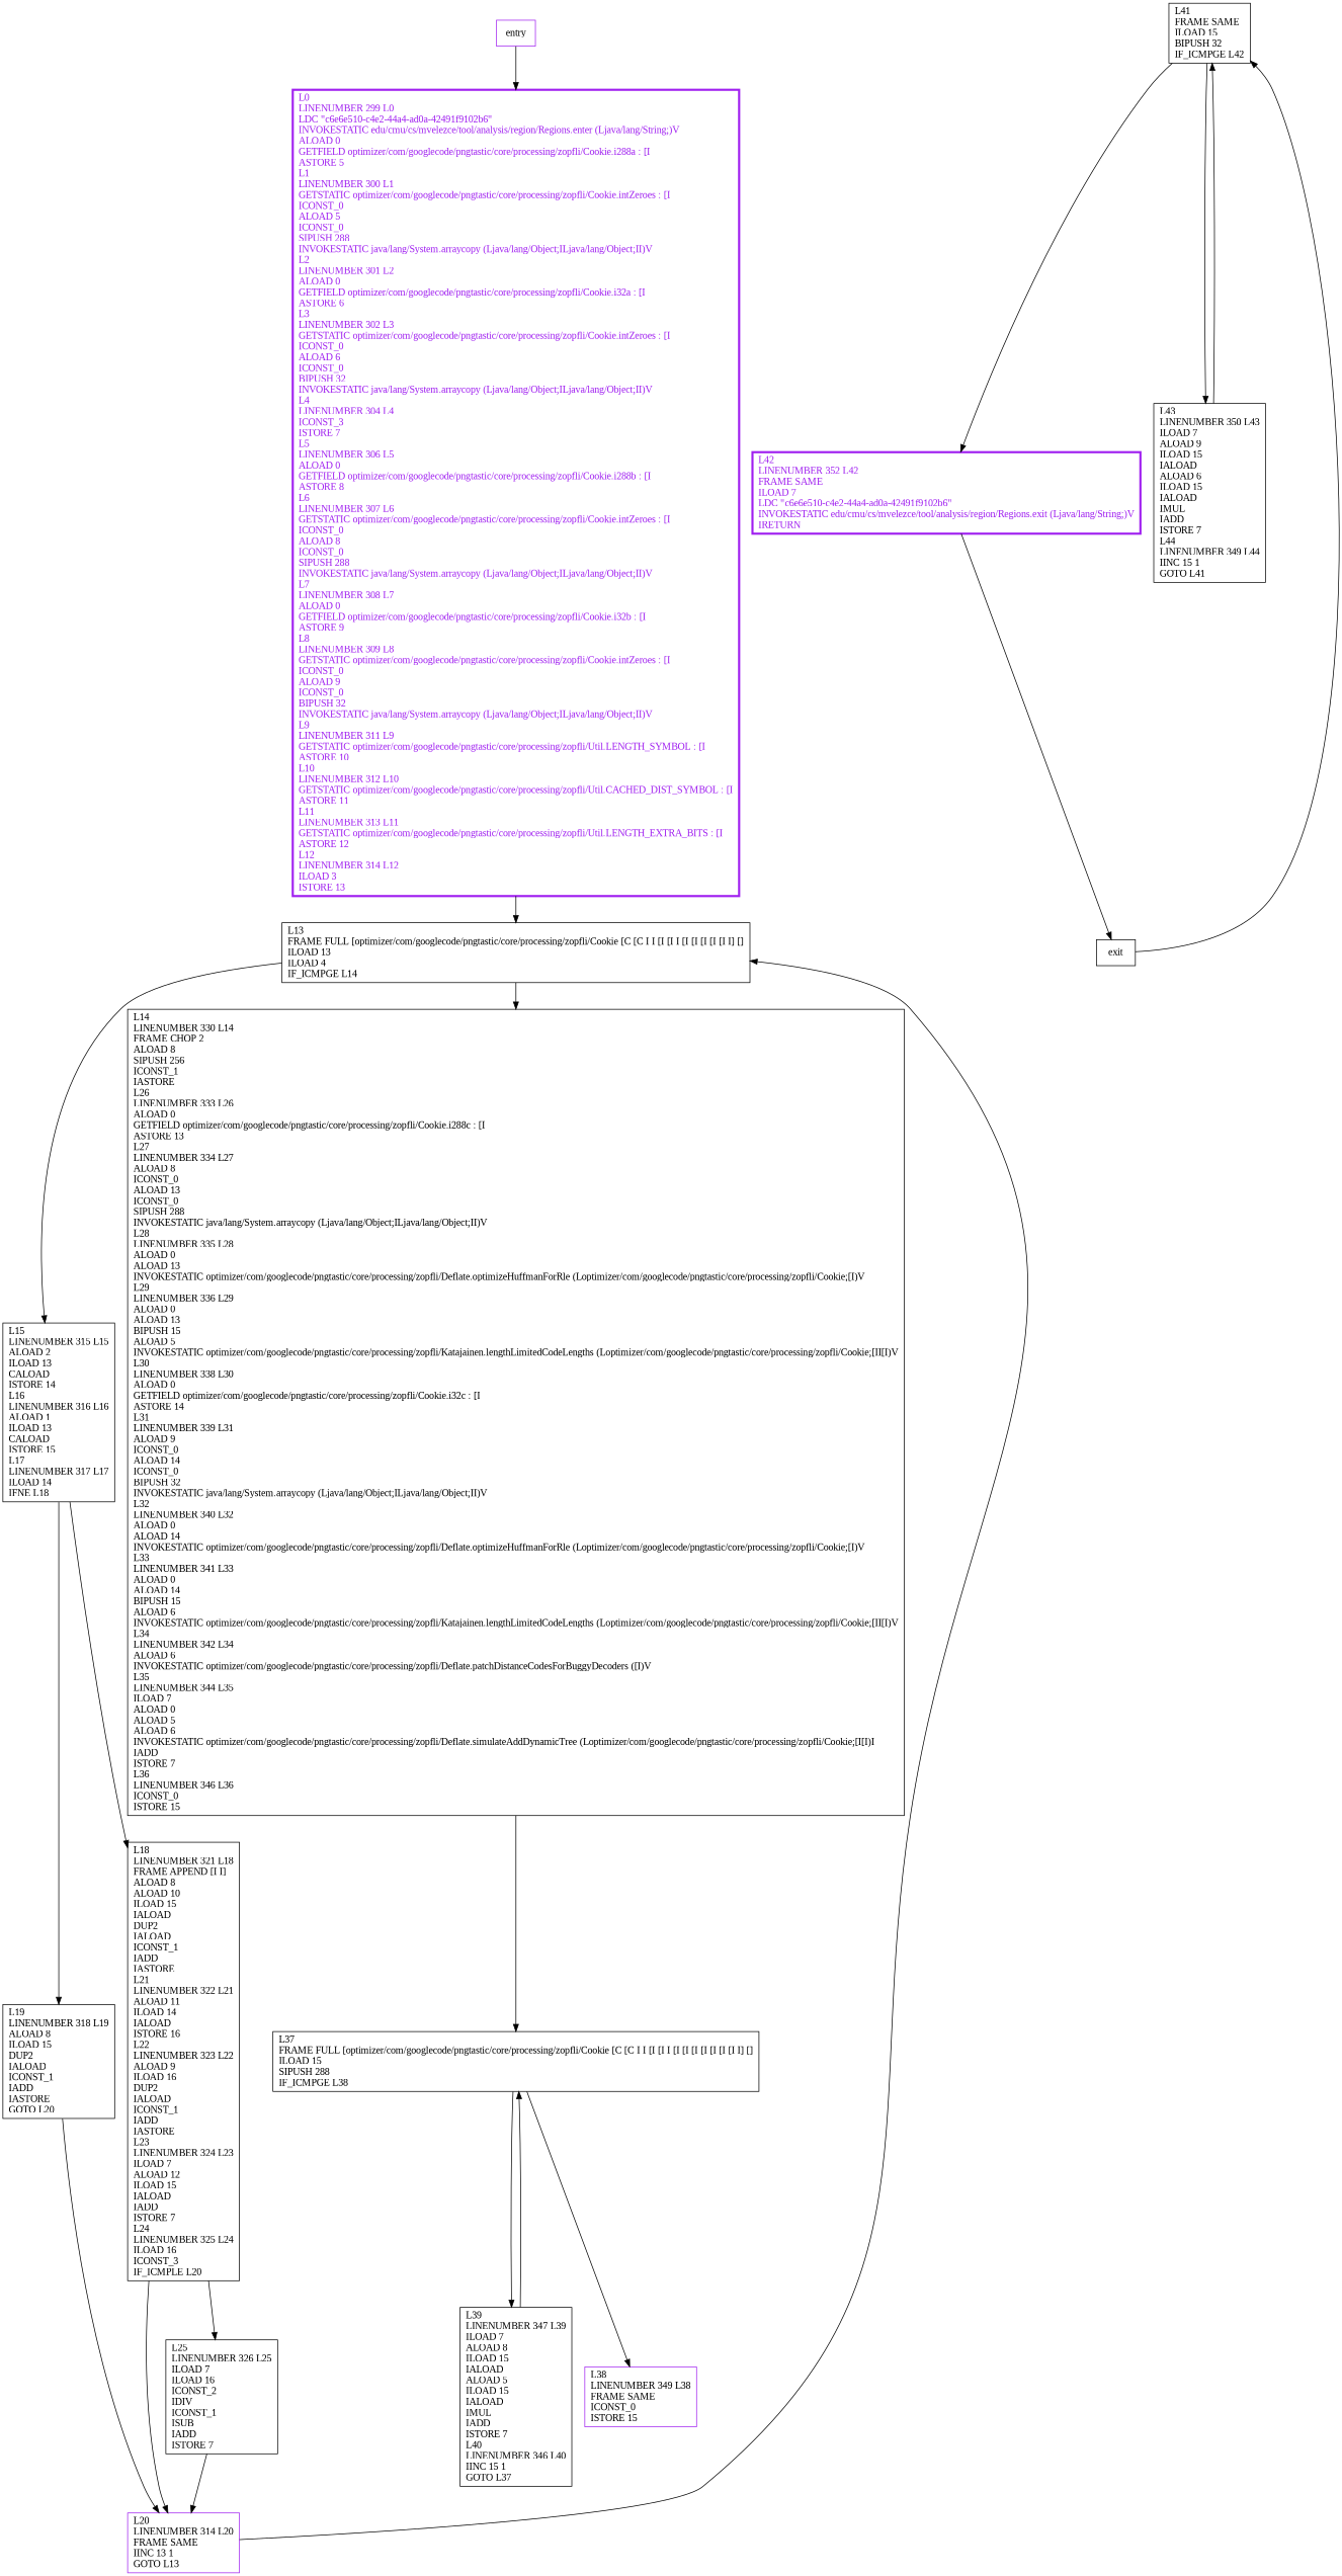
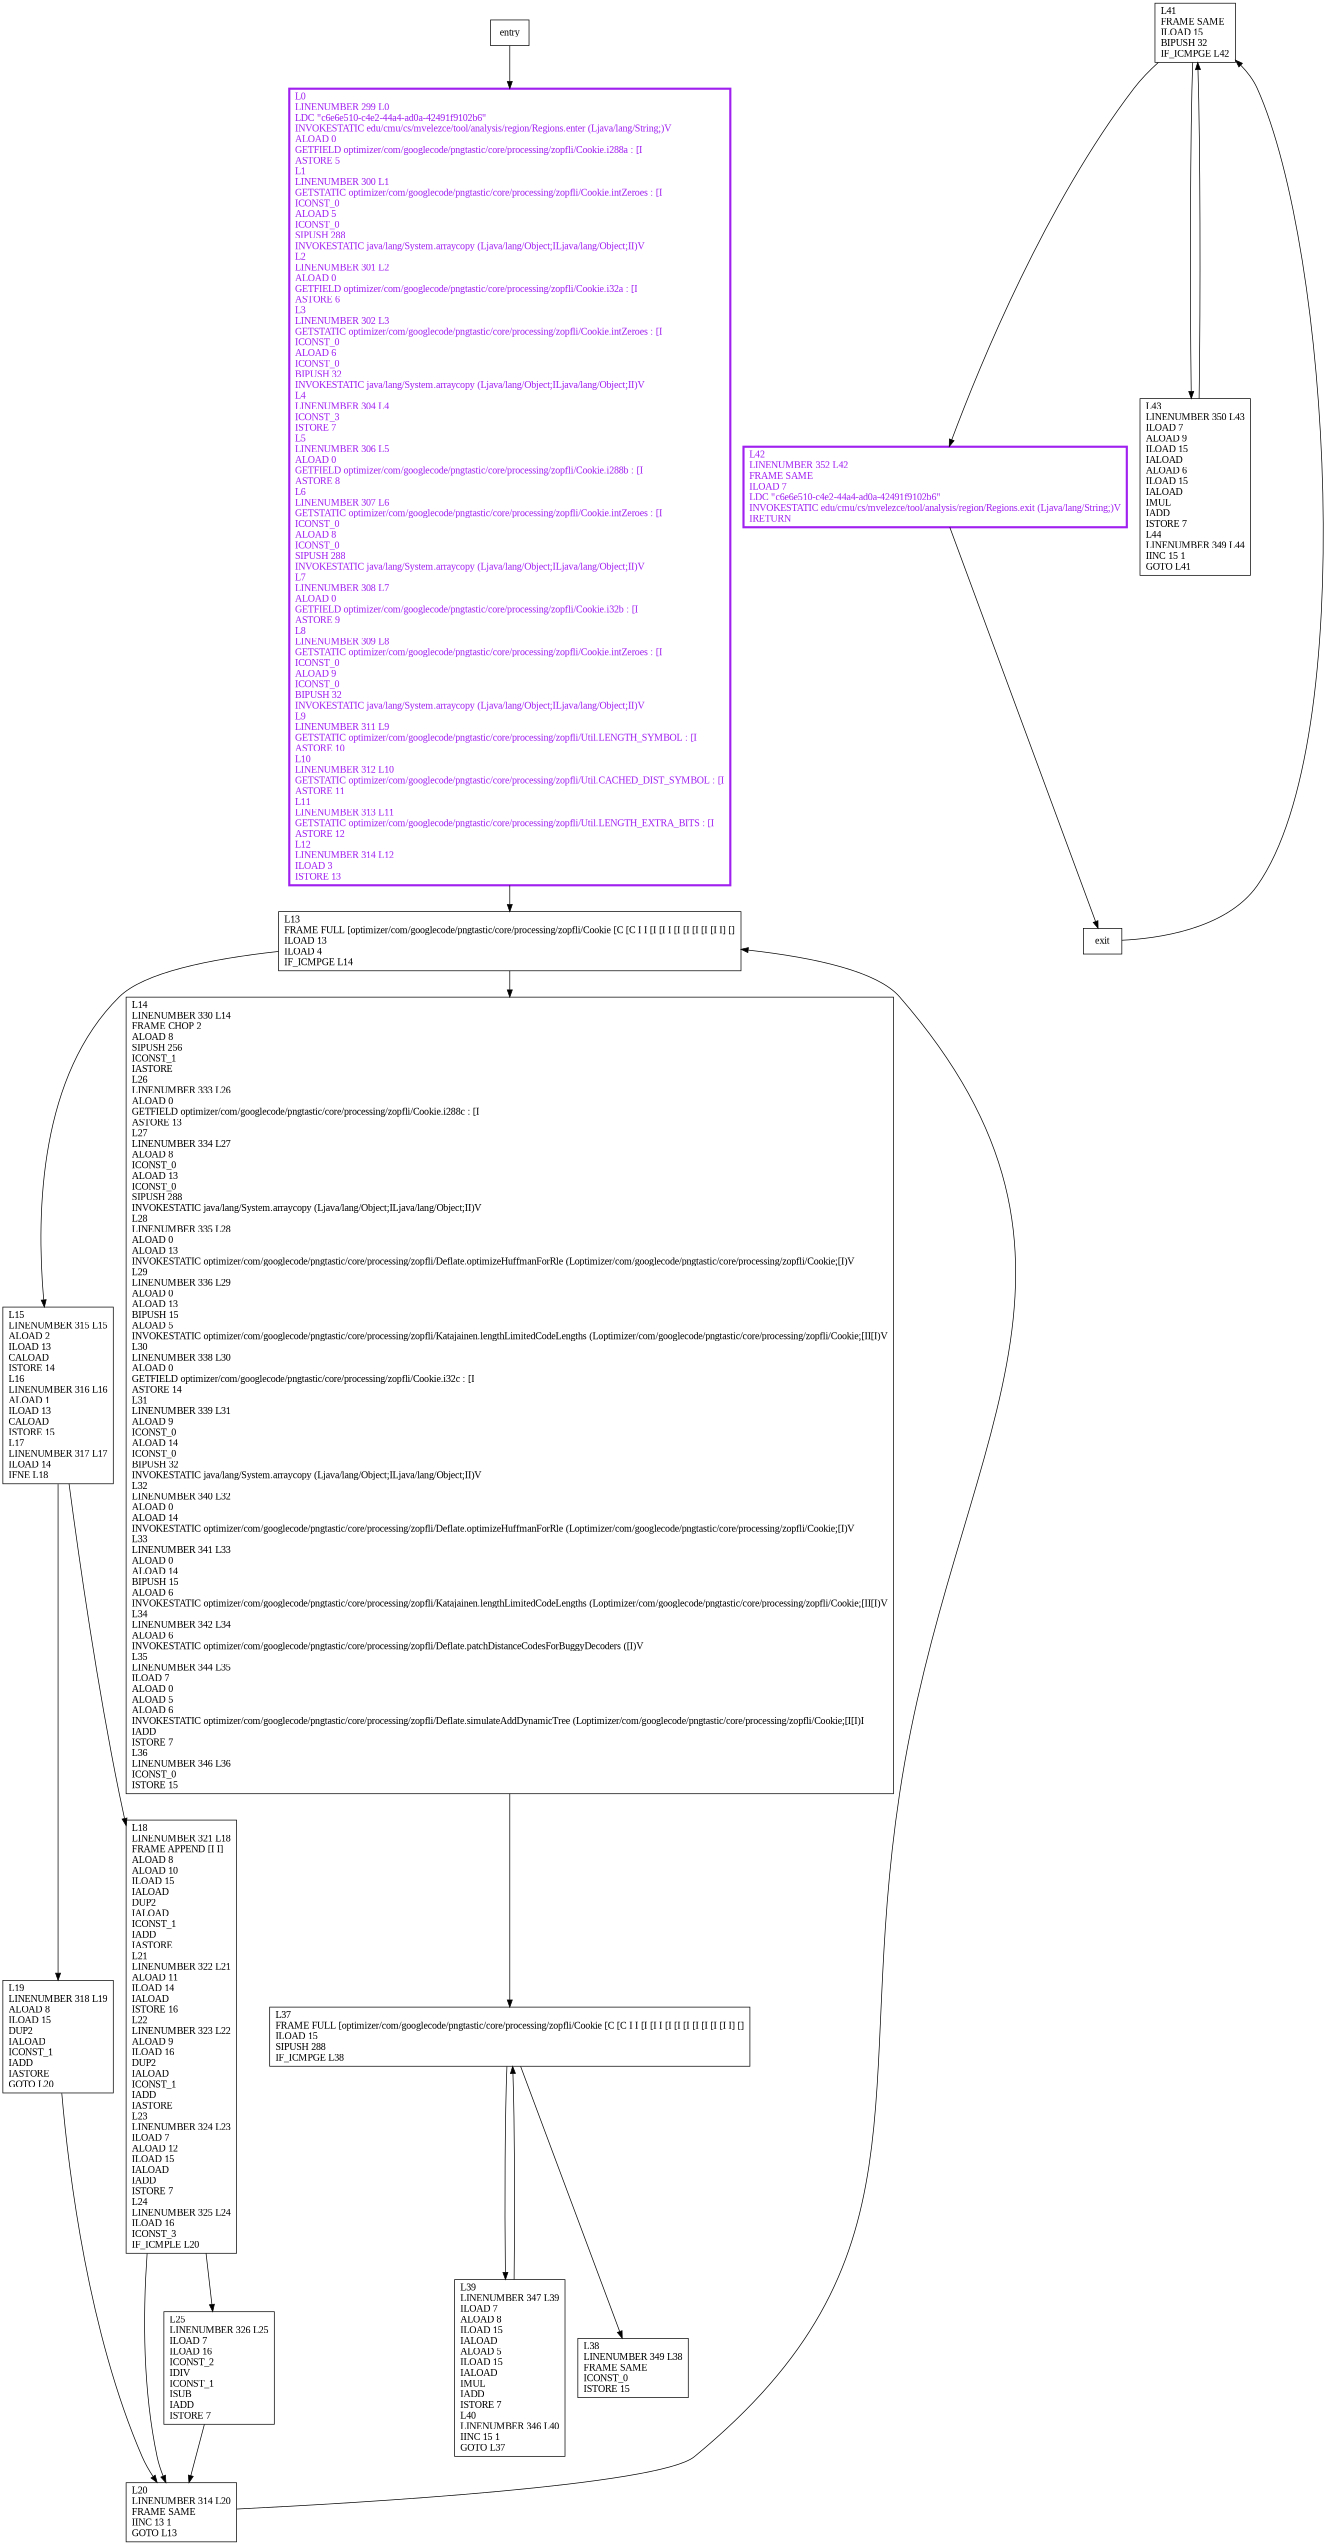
  digraph {
    fontname="Liberation Serif"
    node [fontname="Liberation Serif" shape=record]
    edge [fontname="Liberation Serif"]
    n1 [label="L13\lFRAME FULL [optimizer/com/googlecode/pngtastic/core/processing/zopfli/Cookie [C [C I I [I [I I [I [I [I [I [I I] []\lILOAD 13\lILOAD 4\lIF_ICMPGE L14\l"]
    n2 [label="L15\lLINENUMBER 315 L15\lALOAD 2\lILOAD 13\lCALOAD\lISTORE 14\lL16\lLINENUMBER 316 L16\lALOAD 1\lILOAD 13\lCALOAD\lISTORE 15\lL17\lLINENUMBER 317 L17\lILOAD 14\lIFNE L18\l"]
    n3 [label="L14\lLINENUMBER 330 L14\lFRAME CHOP 2\lALOAD 8\lSIPUSH 256\lICONST_1\lIASTORE\lL26\lLINENUMBER 333 L26\lALOAD 0\lGETFIELD optimizer/com/googlecode/pngtastic/core/processing/zopfli/Cookie.i288c : [I\lASTORE 13\lL27\lLINENUMBER 334 L27\lALOAD 8\lICONST_0\lALOAD 13\lICONST_0\lSIPUSH 288\lINVOKESTATIC java/lang/System.arraycopy (Ljava/lang/Object;ILjava/lang/Object;II)V\lL28\lLINENUMBER 335 L28\lALOAD 0\lALOAD 13\lINVOKESTATIC optimizer/com/googlecode/pngtastic/core/processing/zopfli/Deflate.optimizeHuffmanForRle (Loptimizer/com/googlecode/pngtastic/core/processing/zopfli/Cookie;[I)V\lL29\lLINENUMBER 336 L29\lALOAD 0\lALOAD 13\lBIPUSH 15\lALOAD 5\lINVOKESTATIC optimizer/com/googlecode/pngtastic/core/processing/zopfli/Katajainen.lengthLimitedCodeLengths (Loptimizer/com/googlecode/pngtastic/core/processing/zopfli/Cookie;[II[I)V\lL30\lLINENUMBER 338 L30\lALOAD 0\lGETFIELD optimizer/com/googlecode/pngtastic/core/processing/zopfli/Cookie.i32c : [I\lASTORE 14\lL31\lLINENUMBER 339 L31\lALOAD 9\lICONST_0\lALOAD 14\lICONST_0\lBIPUSH 32\lINVOKESTATIC java/lang/System.arraycopy (Ljava/lang/Object;ILjava/lang/Object;II)V\lL32\lLINENUMBER 340 L32\lALOAD 0\lALOAD 14\lINVOKESTATIC optimizer/com/googlecode/pngtastic/core/processing/zopfli/Deflate.optimizeHuffmanForRle (Loptimizer/com/googlecode/pngtastic/core/processing/zopfli/Cookie;[I)V\lL33\lLINENUMBER 341 L33\lALOAD 0\lALOAD 14\lBIPUSH 15\lALOAD 6\lINVOKESTATIC optimizer/com/googlecode/pngtastic/core/processing/zopfli/Katajainen.lengthLimitedCodeLengths (Loptimizer/com/googlecode/pngtastic/core/processing/zopfli/Cookie;[II[I)V\lL34\lLINENUMBER 342 L34\lALOAD 6\lINVOKESTATIC optimizer/com/googlecode/pngtastic/core/processing/zopfli/Deflate.patchDistanceCodesForBuggyDecoders ([I)V\lL35\lLINENUMBER 344 L35\lILOAD 7\lALOAD 0\lALOAD 5\lALOAD 6\lINVOKESTATIC optimizer/com/googlecode/pngtastic/core/processing/zopfli/Deflate.simulateAddDynamicTree (Loptimizer/com/googlecode/pngtastic/core/processing/zopfli/Cookie;[I[I)I\lIADD\lISTORE 7\lL36\lLINENUMBER 346 L36\lICONST_0\lISTORE 15\l"]
    n4 [label="L19\lLINENUMBER 318 L19\lALOAD 8\lILOAD 15\lDUP2\lIALOAD\lICONST_1\lIADD\lIASTORE\lGOTO L20\l"]
    n5 [label="L18\lLINENUMBER 321 L18\lFRAME APPEND [I I]\lALOAD 8\lALOAD 10\lILOAD 15\lIALOAD\lDUP2\lIALOAD\lICONST_1\lIADD\lIASTORE\lL21\lLINENUMBER 322 L21\lALOAD 11\lILOAD 14\lIALOAD\lISTORE 16\lL22\lLINENUMBER 323 L22\lALOAD 9\lILOAD 16\lDUP2\lIALOAD\lICONST_1\lIADD\lIASTORE\lL23\lLINENUMBER 324 L23\lILOAD 7\lALOAD 12\lILOAD 15\lIALOAD\lIADD\lISTORE 7\lL24\lLINENUMBER 325 L24\lILOAD 16\lICONST_3\lIF_ICMPLE L20\l"]
    n6 [label="L37\lFRAME FULL [optimizer/com/googlecode/pngtastic/core/processing/zopfli/Cookie [C [C I I [I [I I [I [I [I [I [I [I [I I] []\lILOAD 15\lSIPUSH 288\lIF_ICMPGE L38\l"]
    n7 [label="L39\lLINENUMBER 347 L39\lILOAD 7\lALOAD 8\lILOAD 15\lIALOAD\lALOAD 5\lILOAD 15\lIALOAD\lIMUL\lIADD\lISTORE 7\lL40\lLINENUMBER 346 L40\lIINC 15 1\lGOTO L37\l"]
-   n8 [label="L38\lLINENUMBER 349 L38\lFRAME SAME\lICONST_0\lISTORE 15\l" color=purple]
-   n9 [label="L20\lLINENUMBER 314 L20\lFRAME SAME\lIINC 13 1\lGOTO L13\l" color=purple]
+   n8 [label="L38\lLINENUMBER 349 L38\lFRAME SAME\lICONST_0\lISTORE 15\l"]
+   n9 [label="L20\lLINENUMBER 314 L20\lFRAME SAME\lIINC 13 1\lGOTO L13\l"]
    n10 [label="L41\lFRAME SAME\lILOAD 15\lBIPUSH 32\lIF_ICMPGE L42\l"]
    n11 [color=purple fontcolor=purple label="L42\lLINENUMBER 352 L42\lFRAME SAME\lILOAD 7\lLDC \"c6e6e510-c4e2-44a4-ad0a-42491f9102b6\"\lINVOKESTATIC edu/cmu/cs/mvelezce/tool/analysis/region/Regions.exit (Ljava/lang/String;)V\lIRETURN\l" penwidth=3]
    n12 [label="L43\lLINENUMBER 350 L43\lILOAD 7\lALOAD 9\lILOAD 15\lIALOAD\lALOAD 6\lILOAD 15\lIALOAD\lIMUL\lIADD\lISTORE 7\lL44\lLINENUMBER 349 L44\lIINC 15 1\lGOTO L41\l"]
    n13 [label="L25\lLINENUMBER 326 L25\lILOAD 7\lILOAD 16\lICONST_2\lIDIV\lICONST_1\lISUB\lIADD\lISTORE 7\l"]
    exit
    n15 [color=purple fontcolor=purple label="L0\lLINENUMBER 299 L0\lLDC \"c6e6e510-c4e2-44a4-ad0a-42491f9102b6\"\lINVOKESTATIC edu/cmu/cs/mvelezce/tool/analysis/region/Regions.enter (Ljava/lang/String;)V\lALOAD 0\lGETFIELD optimizer/com/googlecode/pngtastic/core/processing/zopfli/Cookie.i288a : [I\lASTORE 5\lL1\lLINENUMBER 300 L1\lGETSTATIC optimizer/com/googlecode/pngtastic/core/processing/zopfli/Cookie.intZeroes : [I\lICONST_0\lALOAD 5\lICONST_0\lSIPUSH 288\lINVOKESTATIC java/lang/System.arraycopy (Ljava/lang/Object;ILjava/lang/Object;II)V\lL2\lLINENUMBER 301 L2\lALOAD 0\lGETFIELD optimizer/com/googlecode/pngtastic/core/processing/zopfli/Cookie.i32a : [I\lASTORE 6\lL3\lLINENUMBER 302 L3\lGETSTATIC optimizer/com/googlecode/pngtastic/core/processing/zopfli/Cookie.intZeroes : [I\lICONST_0\lALOAD 6\lICONST_0\lBIPUSH 32\lINVOKESTATIC java/lang/System.arraycopy (Ljava/lang/Object;ILjava/lang/Object;II)V\lL4\lLINENUMBER 304 L4\lICONST_3\lISTORE 7\lL5\lLINENUMBER 306 L5\lALOAD 0\lGETFIELD optimizer/com/googlecode/pngtastic/core/processing/zopfli/Cookie.i288b : [I\lASTORE 8\lL6\lLINENUMBER 307 L6\lGETSTATIC optimizer/com/googlecode/pngtastic/core/processing/zopfli/Cookie.intZeroes : [I\lICONST_0\lALOAD 8\lICONST_0\lSIPUSH 288\lINVOKESTATIC java/lang/System.arraycopy (Ljava/lang/Object;ILjava/lang/Object;II)V\lL7\lLINENUMBER 308 L7\lALOAD 0\lGETFIELD optimizer/com/googlecode/pngtastic/core/processing/zopfli/Cookie.i32b : [I\lASTORE 9\lL8\lLINENUMBER 309 L8\lGETSTATIC optimizer/com/googlecode/pngtastic/core/processing/zopfli/Cookie.intZeroes : [I\lICONST_0\lALOAD 9\lICONST_0\lBIPUSH 32\lINVOKESTATIC java/lang/System.arraycopy (Ljava/lang/Object;ILjava/lang/Object;II)V\lL9\lLINENUMBER 311 L9\lGETSTATIC optimizer/com/googlecode/pngtastic/core/processing/zopfli/Util.LENGTH_SYMBOL : [I\lASTORE 10\lL10\lLINENUMBER 312 L10\lGETSTATIC optimizer/com/googlecode/pngtastic/core/processing/zopfli/Util.CACHED_DIST_SYMBOL : [I\lASTORE 11\lL11\lLINENUMBER 313 L11\lGETSTATIC optimizer/com/googlecode/pngtastic/core/processing/zopfli/Util.LENGTH_EXTRA_BITS : [I\lASTORE 12\lL12\lLINENUMBER 314 L12\lILOAD 3\lISTORE 13\l" penwidth=3]
-   entry [color=purple]
+   entry
    n1 -> n2
    n1 -> n3
    n2 -> n4
    n2 -> n5
    n3 -> n6
    n4 -> n9
    n5 -> n9
    n5 -> n13
    n6 -> n7
    n6 -> n8
    n7 -> n6
    n9 -> n1
    n10 -> n11
    n10 -> n12
    n11 -> exit
    n12 -> n10
    n13 -> n9
    exit -> n10
    n15 -> n1
    entry -> n15
  }
